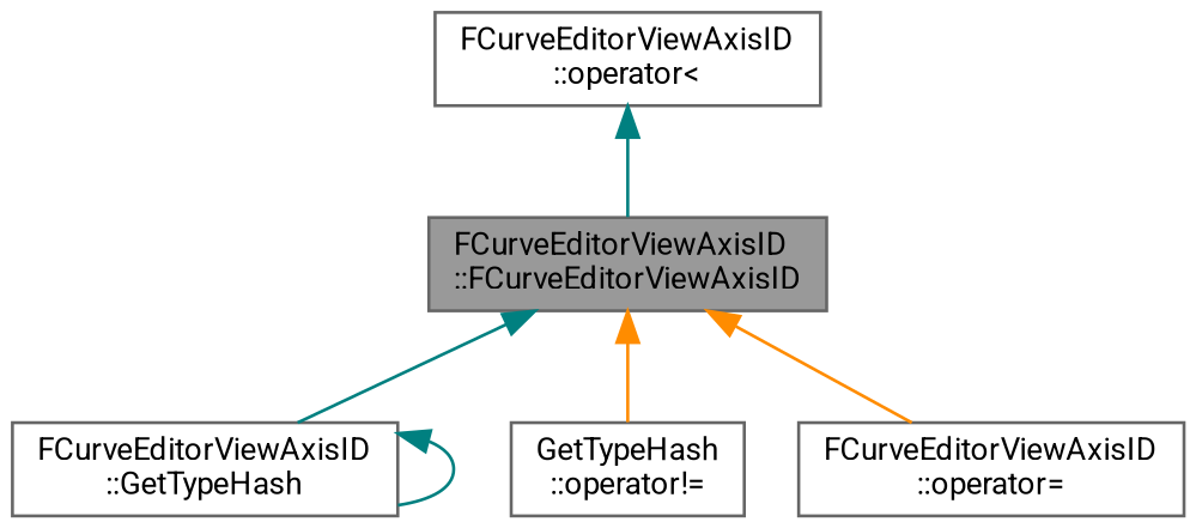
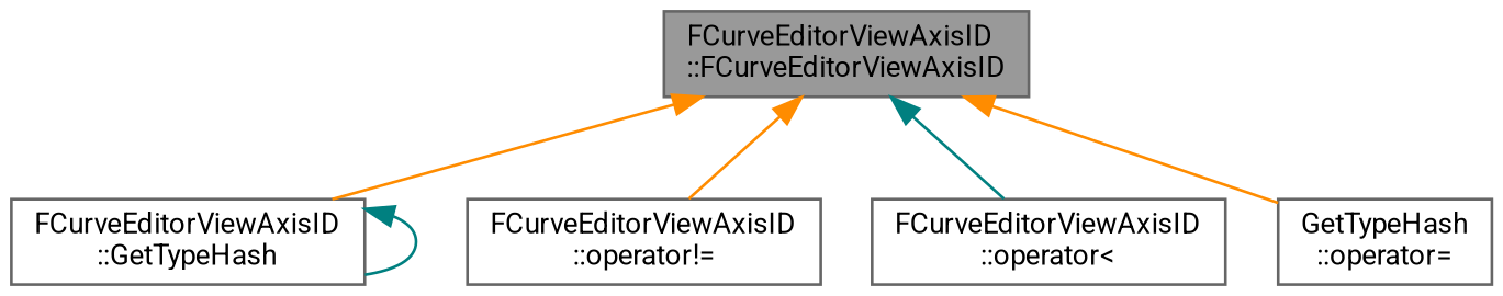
  digraph {
    fontname=Roboto
    rankdir=TB
    node [color=grey40 fillcolor=white fontname=Roboto fontsize=10 shape=box style=filled]
    edge [color=darkorange dir=back fontname=Roboto fontsize=10 labelfontname=Helvetica labelfontsize=10 style=solid]
    n1 [color=gray40 fillcolor=grey60 fontcolor=black height=0.2 label="FCurveEditorViewAxisID\l::FCurveEditorViewAxisID" width=0.4]
    n2 [height=0.2 label="FCurveEditorViewAxisID\l::GetTypeHash" width=0.4]
-   n3 [height=0.2 label="GetTypeHash\l::operator!=" width=0.4]
+   n3 [height=0.2 label="FCurveEditorViewAxisID\l::operator!=" width=0.4]
    n4 [height=0.2 label="FCurveEditorViewAxisID\l::operator\<" width=0.4]
-   n5 [height=0.2 label="FCurveEditorViewAxisID\l::operator=" width=0.4]
-   n1 -> n2 [color=teal]
+   n5 [height=0.2 label="GetTypeHash\l::operator=" width=0.4]
+   n1 -> n2
    n1 -> n3
-   n4 -> n1 [color=teal]
+   n1 -> n4 [color=teal]
    n1 -> n5
    n2 -> n2 [color=teal]
  }
